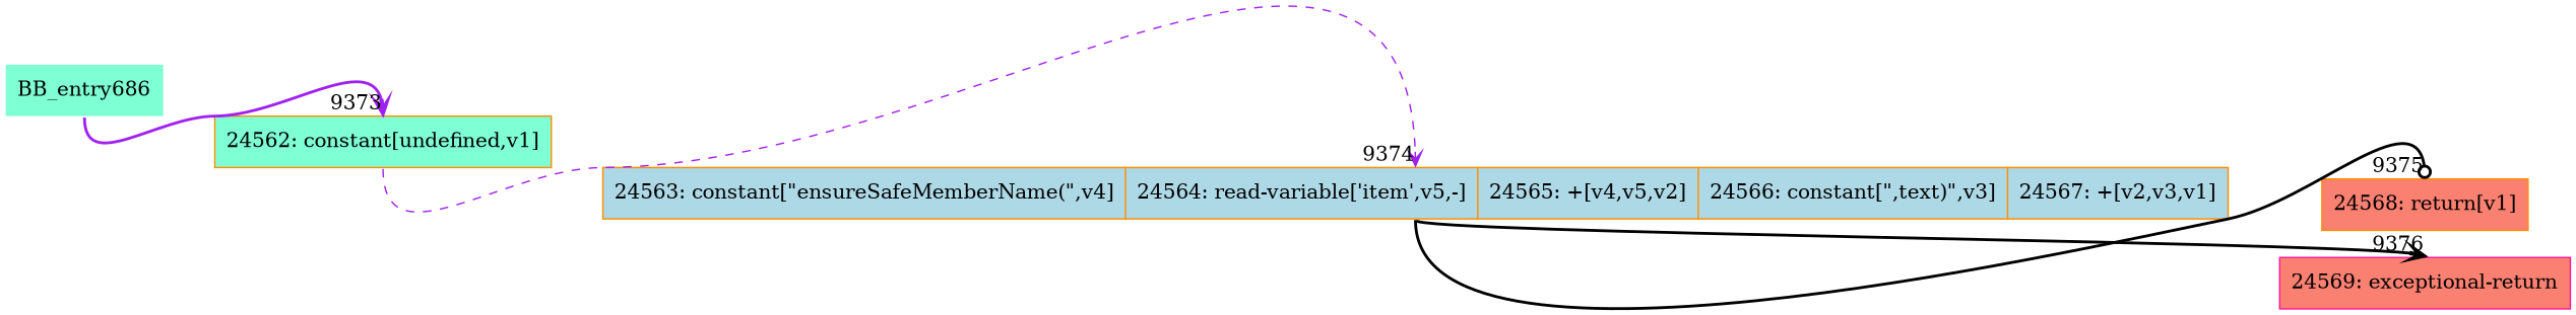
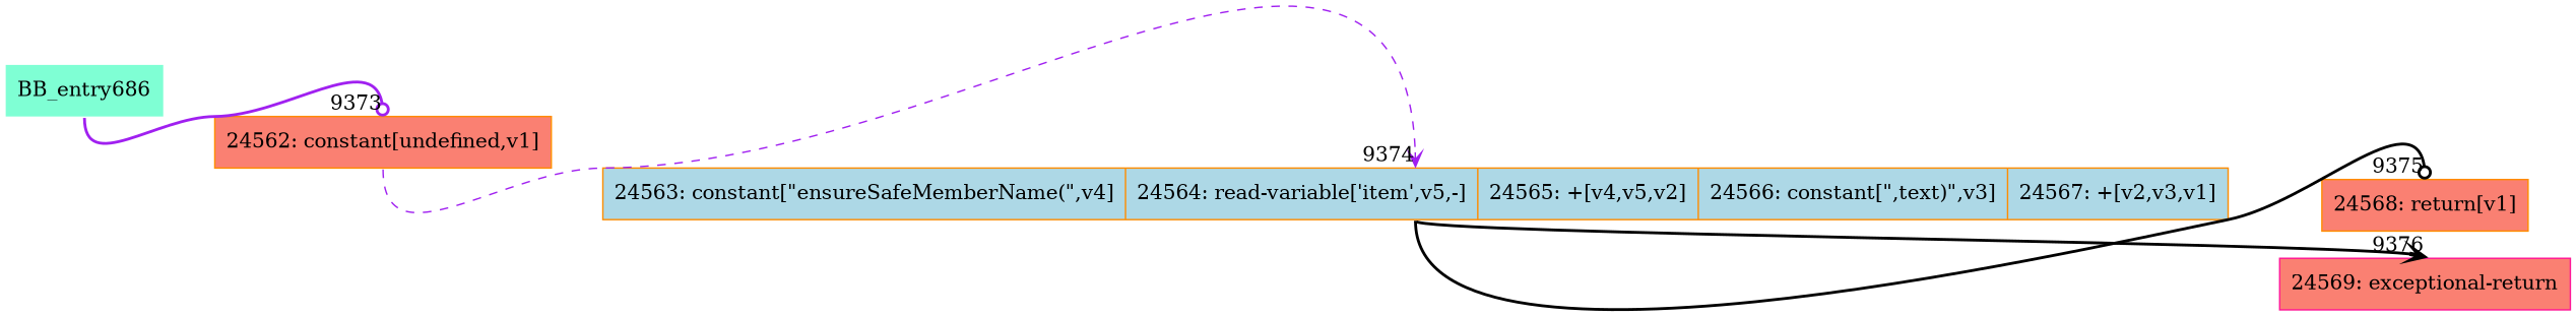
  digraph {
    rankdir=LR
    node [color=darkorange fillcolor=aquamarine shape=record style=filled]
    edge [arrowhead=odot color=purple headport=n style=bold tailport=s]
    BB_entry686 [color=black shape=none]
-   n2 [label="{24562: constant[undefined,v1]}"]
+   n2 [fillcolor=salmon label="{24562: constant[undefined,v1]}"]
    n3 [fillcolor=lightblue label="{24563: constant[\"ensureSafeMemberName(\",v4]|24564: read-variable['item',v5,-]|24565: +[v4,v5,v2]|24566: constant[\",text)\",v3]|24567: +[v2,v3,v1]}"]
    n4 [fillcolor=salmon label="{24568: return[v1]}"]
    n5 [color=deeppink fillcolor=salmon label="{24569: exceptional-return}"]
-   BB_entry686 -> n2 [arrowhead=vee headlabel="    9373"]
+   BB_entry686 -> n2 [headlabel="    9373"]
    n2 -> n3 [arrowhead=vee headlabel="      9374" style=dashed]
    n3 -> n4 [color=black headlabel="      9375"]
    n3 -> n5 [arrowhead=vee color=black headlabel="      9376"]
  }
